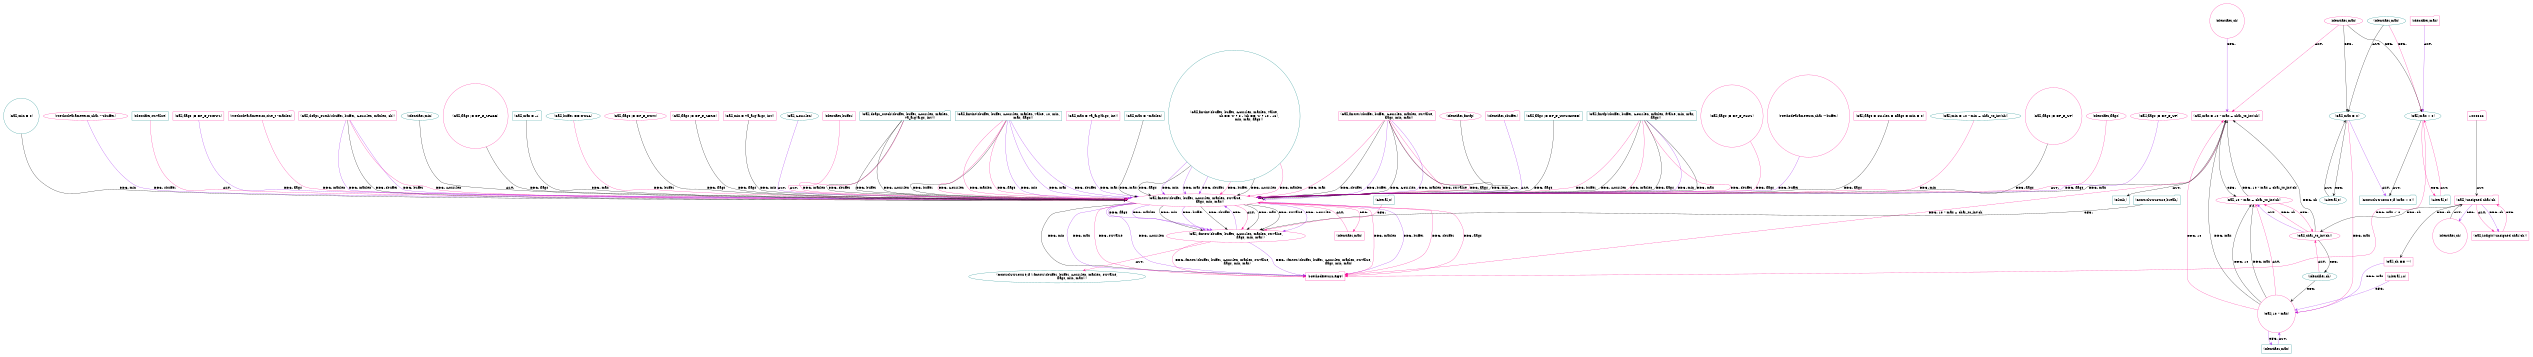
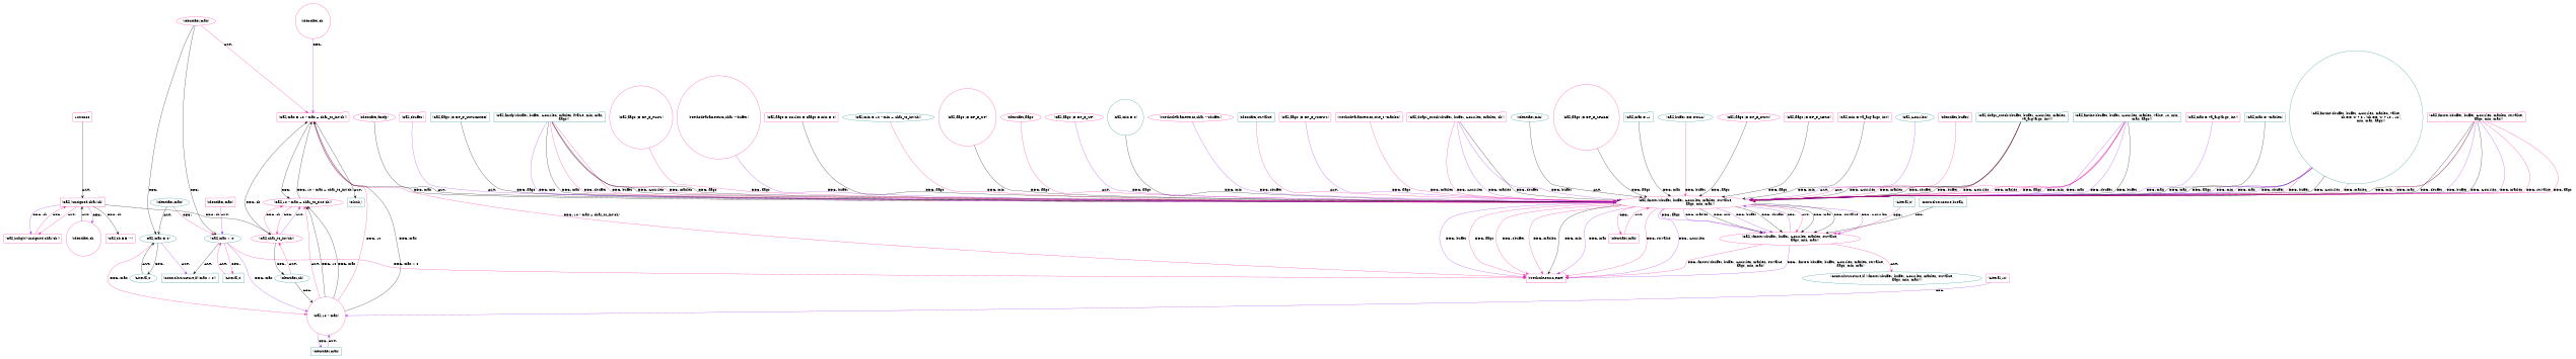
  digraph {
    node [color=deeppink shape=ellipse]
    edge [arrowhead=vee color=black]
    n1 [label="(Call,max = 10 * max + char_to_int(ch))" shape=folder]
    n2 [label="(Call,fmtstr(sbuffer, buffer, &currlen, maxlen, strvalue,\n                            flags, min, max))"]
    n3 [label="(MethodReturn,RET)" shape=folder]
    n4 [color=teal label="(Block,)" shape=box]
-   n5 [label="(Call,10 * max + char_to_int(ch))"]
+   n5 [label="(Call,10 * max + char_to_size(ch))"]
    n6 [label="(Call,!fmtstr(sbuffer, buffer, &currlen, maxlen, strvalue,\n                            flags, min, max))"]
    n7 [label="(Identifier,max)" shape=box]
    n8 [label="(Call,char_to_int(ch))"]
    n9 [label="(Call,10 * max)" shape=circle]
    n10 [color=teal label="(Identifier,max)" shape=box]
    n11 [color=teal label="(Call,max = 0)"]
    n12 [color=teal label="(Literal,0)"]
    n13 [color=teal label="(ControlStructure,if (max < 0))" shape=folder]
    n14 [color=teal label="(Call,max < 0)"]
    n15 [color=teal label="(Literal,0)" shape=folder]
    n16 [color=teal label="(Identifier,ch)"]
    n17 [label="(Call,(unsigned char)ch)" shape=folder]
    n18 [label="(Call,ch == '*')" shape=box]
    n19 [label="(Identifier,ch)" shape=circle]
    n20 [label="(Call,isdigit((unsigned char)ch))" shape=box]
    n21 [color=teal label="(ControlStructure,if (!fmtstr(sbuffer, buffer, &currlen, maxlen, strvalue,\n                            flags, min, max)))"]
    n22 [color=teal label="(Call,doapr_outch(sbuffer, buffer, &currlen, maxlen,\n                            va_arg(args, int)))" shape=folder]
    n23 [color=teal label="(Call,fmtint(sbuffer, buffer, &currlen, maxlen, value, 10, min,\n                            max, flags))" shape=box]
    n24 [label="(Call,max = va_arg(args, int))" shape=box]
    n25 [color=teal label="(Identifier,max)"]
    n26 [label="(Identifier,max)" shape=folder]
    n27 [color=teal label="(Call,max = *maxlen)" shape=box]
    n28 [color=teal label="(Call,fmtint(sbuffer, buffer, &currlen, maxlen, value,\n                            ch == 'o' ? 8 : (ch == 'u' ? 10 : 16),\n                            min, max, flags))" shape=circle]
    n29 [label="(Call,fmtstr(sbuffer, buffer, &currlen, maxlen, strvalue,\n                       flags, min, max))" shape=folder]
    n30 [label="(Identifier,fmtfp)"]
    n31 [color=teal label="(ControlStructure,break;)" shape=folder]
-   n32 [label="(Identifier,sbuffer)" shape=folder]
+   n32 [label="(Call,sbuffer)" shape=folder]
    n33 [color=teal label="(Call,flags |= DP_F_UNSIGNED)" shape=box]
    n34 [color=teal label="(Call,fmtfp(sbuffer, buffer, &currlen, maxlen, fvalue, min, max,\n                           flags))" shape=folder]
    n35 [label="(Call,flags |= DP_F_PLUS)" shape=circle]
    n36 [label="(MethodParameterIn,char **buffer)" shape=circle]
    n37 [label="(Call,flags = currlen = cflags = min = 0)" shape=box]
    n38 [color=teal label="(Call,min = 10 * min + char_to_int(ch))"]
    n39 [label="(Literal,10)" shape=box]
    n40 [label="(Call,flags |= DP_F_UP)" shape=circle]
    n41 [label="(Identifier,flags)"]
    n42 [label="(Call,flags |= DP_F_UP)"]
    n43 [color=teal label="(Call,min = 0)" shape=circle]
    n44 [color=teal label="(Literal,0)" shape=folder]
    n45 [label="(MethodParameterIn,char **sbuffer)"]
    n46 [color=teal label="(Identifier,strvalue)" shape=box]
    n47 [label="(Call,flags |= DP_F_MINUS)" shape=box]
    n48 [label="(Identifier,ch)" shape=circle]
    n49 [label="(MethodParameterIn,size_t *maxlen)" shape=folder]
    n50 [label="(Call,doapr_outch(sbuffer, buffer, &currlen, maxlen, ch))" shape=folder]
    n51 [color=teal label="(Identifier,min)"]
    n52 [label="(Call,flags |= DP_F_SPACE)" shape=circle]
    n53 [label="(Identifier,max)"]
    n54 [color=teal label="(Call,max = -1)" shape=folder]
    n55 [color=teal label="(Call,buffer == NULL)"]
    n56 [label="(Call,flags |= DP_F_NUM)"]
    n57 [label="(Call,flags |= DP_F_ZERO)" shape=box]
    n58 [label="(Call,min = va_arg(args, int))" shape=box]
    n59 [color=teal label="(Call,&currlen)"]
    n60 [label="(Identifier,buffer)" shape=box]
    1000322 [shape=folder]
    n1 -> n2 [arrowhead=normal label="DDG: max"]
    n1 -> n3 [color=deeppink label="DDG: 10 * max + char_to_int(ch)"]
    n1 -> n4 [label="AST: "]
    n1 -> n5 [arrowhead=normal label="CFG: "]
    n2 -> n3 [arrowhead=normal color=purple label="DDG: buffer"]
    n2 -> n3 [arrowhead=normal color=deeppink label="DDG: flags"]
    n2 -> n3 [color=deeppink label="DDG: sbuffer"]
    n2 -> n3 [arrowhead=normal color=deeppink label="DDG: maxlen"]
    n2 -> n3 [label="DDG: min"]
    n2 -> n3 [arrowhead=normal color=purple label="DDG: max"]
    n2 -> n3 [arrowhead=normal color=deeppink label="DDG: strvalue"]
    n2 -> n3 [color=purple label="DDG: &currlen"]
    n2 -> n6 [arrowhead=normal color=deeppink label="AST: "]
    n2 -> n6 [arrowhead=normal label="DDG: max"]
    n2 -> n6 [arrowhead=normal label="DDG: strvalue"]
    n2 -> n6 [arrowhead=normal color=purple label="DDG: &currlen"]
    n2 -> n6 [color=purple label="DDG: flags"]
    n2 -> n6 [arrowhead=normal color=purple label="DDG: maxlen"]
    n2 -> n6 [label="DDG: min"]
    n2 -> n6 [arrowhead=normal color=purple label="DDG: buffer"]
    n2 -> n6 [arrowhead=normal label="DDG: sbuffer"]
    n2 -> n7 [arrowhead=normal color=deeppink label="CFG: "]
    n5 -> n1 [arrowhead=normal label="DDG: 10 * max + char_to_int(ch)"]
    n5 -> n8 [arrowhead=normal color=deeppink label="CFG: "]
    n6 -> n2 [arrowhead=normal color=purple label="CFG: "]
    n6 -> n3 [color=purple label="DDG: !fmtstr(sbuffer, buffer, &currlen, maxlen, strvalue,\n                            flags, min, max)"]
    n6 -> n3 [color=deeppink label="DDG: fmtstr(sbuffer, buffer, &currlen, maxlen, strvalue,\n                            flags, min, max)"]
    n6 -> n21 [color=deeppink label="AST: "]
    n7 -> n2 [color=deeppink label="AST: "]
    n8 -> n1 [arrowhead=normal label="DDG: ch"]
    n8 -> n5 [arrowhead=normal color=purple label="AST: "]
    n8 -> n5 [arrowhead=normal color=deeppink label="DDG: ch"]
    n8 -> n16 [arrowhead=normal label="CFG: "]
    n9 -> n1 [arrowhead=normal color=deeppink label="DDG: 10"]
    n9 -> n1 [label="DDG: max"]
    n9 -> n5 [color=deeppink label="AST: "]
    n9 -> n5 [arrowhead=normal label="DDG: 10"]
    n9 -> n5 [label="DDG: max"]
    n9 -> n10 [color=purple label="CFG: "]
    n10 -> n9 [color=purple label="AST: "]
    n11 -> n9 [arrowhead=normal color=deeppink label="DDG: max"]
    n11 -> n12 [label="CFG: "]
    n11 -> n13 [color=purple label="AST: "]
    n12 -> n11 [label="AST: "]
    n14 -> n3 [arrowhead=normal color=deeppink label="DDG: max < 0"]
-   n18 -> n9 [color=purple label="DDG: max"]
+   n14 -> n9 [color=purple label="DDG: max"]
    n14 -> n13 [arrowhead=normal label="AST: "]
    n14 -> n15 [arrowhead=normal color=deeppink label="CFG: "]
    n15 -> n14 [color=deeppink label="AST: "]
    n16 -> n8 [arrowhead=normal color=deeppink label="AST: "]
    n16 -> n9 [label="CFG: "]
    n17 -> n8 [label="DDG: ch"]
    n17 -> n18 [label="DDG: ch"]
    n17 -> n19 [color=purple label="CFG: "]
    n17 -> n20 [arrowhead=normal color=deeppink label="AST: "]
    n17 -> n20 [arrowhead=normal color=purple label="DDG: ch"]
    n19 -> n17 [label="AST: "]
    n20 -> n17 [color=deeppink label="CFG: "]
    n22 -> n2 [label="DDG: sbuffer"]
    n22 -> n2 [label="DDG: buffer"]
    n22 -> n2 [label="DDG: &currlen"]
    n22 -> n2 [arrowhead=normal color=deeppink label="DDG: maxlen"]
    n23 -> n2 [arrowhead=normal color=purple label="DDG: sbuffer"]
    n23 -> n2 [label="DDG: buffer"]
    n23 -> n2 [arrowhead=normal color=deeppink label="DDG: &currlen"]
    n23 -> n2 [color=deeppink label="DDG: maxlen"]
    n23 -> n2 [color=deeppink label="DDG: flags"]
    n23 -> n2 [color=purple label="DDG: min"]
    n23 -> n2 [color=purple label="DDG: max"]
    n24 -> n2 [arrowhead=normal color=purple label="DDG: max"]
    n25 -> n11 [label="AST: "]
    n25 -> n14 [arrowhead=normal color=deeppink label="CFG: "]
    n26 -> n14 [arrowhead=normal color=purple label="AST: "]
    n27 -> n2 [arrowhead=normal label="DDG: max"]
    n28 -> n2 [arrowhead=normal color=purple label="DDG: sbuffer"]
    n28 -> n2 [color=deeppink label="DDG: buffer"]
    n28 -> n2 [arrowhead=normal label="DDG: &currlen"]
    n28 -> n2 [arrowhead=normal color=deeppink label="DDG: maxlen"]
    n28 -> n2 [label="DDG: flags"]
    n28 -> n2 [arrowhead=normal color=purple label="DDG: min"]
    n28 -> n2 [color=purple label="DDG: max"]
    n29 -> n2 [label="DDG: sbuffer"]
    n29 -> n2 [color=purple label="DDG: buffer"]
    n29 -> n2 [label="DDG: &currlen"]
    n29 -> n2 [color=purple label="DDG: maxlen"]
    n29 -> n2 [arrowhead=normal color=deeppink label="DDG: strvalue"]
    n29 -> n2 [color=deeppink label="DDG: flags"]
    n29 -> n2 [arrowhead=normal label="DDG: min"]
    n29 -> n2 [color=deeppink label="DDG: max"]
    n30 -> n2 [label="AST: "]
    n31 -> n6 [label="CFG: "]
    n32 -> n2 [color=purple label="AST: "]
    n33 -> n2 [arrowhead=normal label="DDG: flags"]
    n34 -> n2 [arrowhead=normal color=deeppink label="DDG: sbuffer"]
    n34 -> n2 [arrowhead=normal color=deeppink label="DDG: buffer"]
    n34 -> n2 [arrowhead=normal label="DDG: &currlen"]
    n34 -> n2 [color=deeppink label="DDG: maxlen"]
    n34 -> n2 [arrowhead=normal label="DDG: flags"]
    n34 -> n2 [arrowhead=normal color=purple label="DDG: min"]
    n34 -> n2 [label="DDG: max"]
    n35 -> n2 [color=deeppink label="DDG: flags"]
    n36 -> n2 [color=purple label="DDG: buffer"]
    n37 -> n2 [label="DDG: flags"]
    n38 -> n2 [arrowhead=normal color=deeppink label="DDG: min"]
    n39 -> n9 [color=purple label="CFG: "]
    n40 -> n2 [arrowhead=normal label="DDG: flags"]
    n41 -> n2 [color=deeppink label="AST: "]
    n42 -> n2 [color=purple label="DDG: flags"]
    n43 -> n2 [label="DDG: min"]
    n44 -> n6 [arrowhead=normal color=deeppink label="CFG: "]
    n45 -> n2 [color=purple label="DDG: sbuffer"]
    n46 -> n2 [arrowhead=normal color=deeppink label="AST: "]
    n47 -> n2 [arrowhead=normal color=purple label="DDG: flags"]
    n48 -> n1 [color=purple label="CFG: "]
    n49 -> n2 [arrowhead=normal color=deeppink label="DDG: maxlen"]
    n50 -> n2 [arrowhead=normal label="DDG: sbuffer"]
    n50 -> n2 [arrowhead=normal color=purple label="DDG: buffer"]
    n50 -> n2 [color=deeppink label="DDG: &currlen"]
    n50 -> n2 [arrowhead=normal color=purple label="DDG: maxlen"]
    n51 -> n2 [label="AST: "]
    n52 -> n2 [label="DDG: flags"]
    n53 -> n1 [arrowhead=normal color=deeppink label="AST: "]
    n53 -> n11 [arrowhead=normal label="CFG: "]
    n53 -> n14 [label="CFG: "]
    n54 -> n2 [arrowhead=normal label="DDG: max"]
    n55 -> n2 [color=deeppink label="DDG: buffer"]
    n56 -> n2 [label="DDG: flags"]
    n57 -> n2 [arrowhead=normal label="DDG: flags"]
    n58 -> n2 [label="DDG: min"]
    n59 -> n2 [color=purple label="AST: "]
    n60 -> n2 [arrowhead=normal color=deeppink label="AST: "]
    1000322 -> n17 [label="AST: "]
  }
